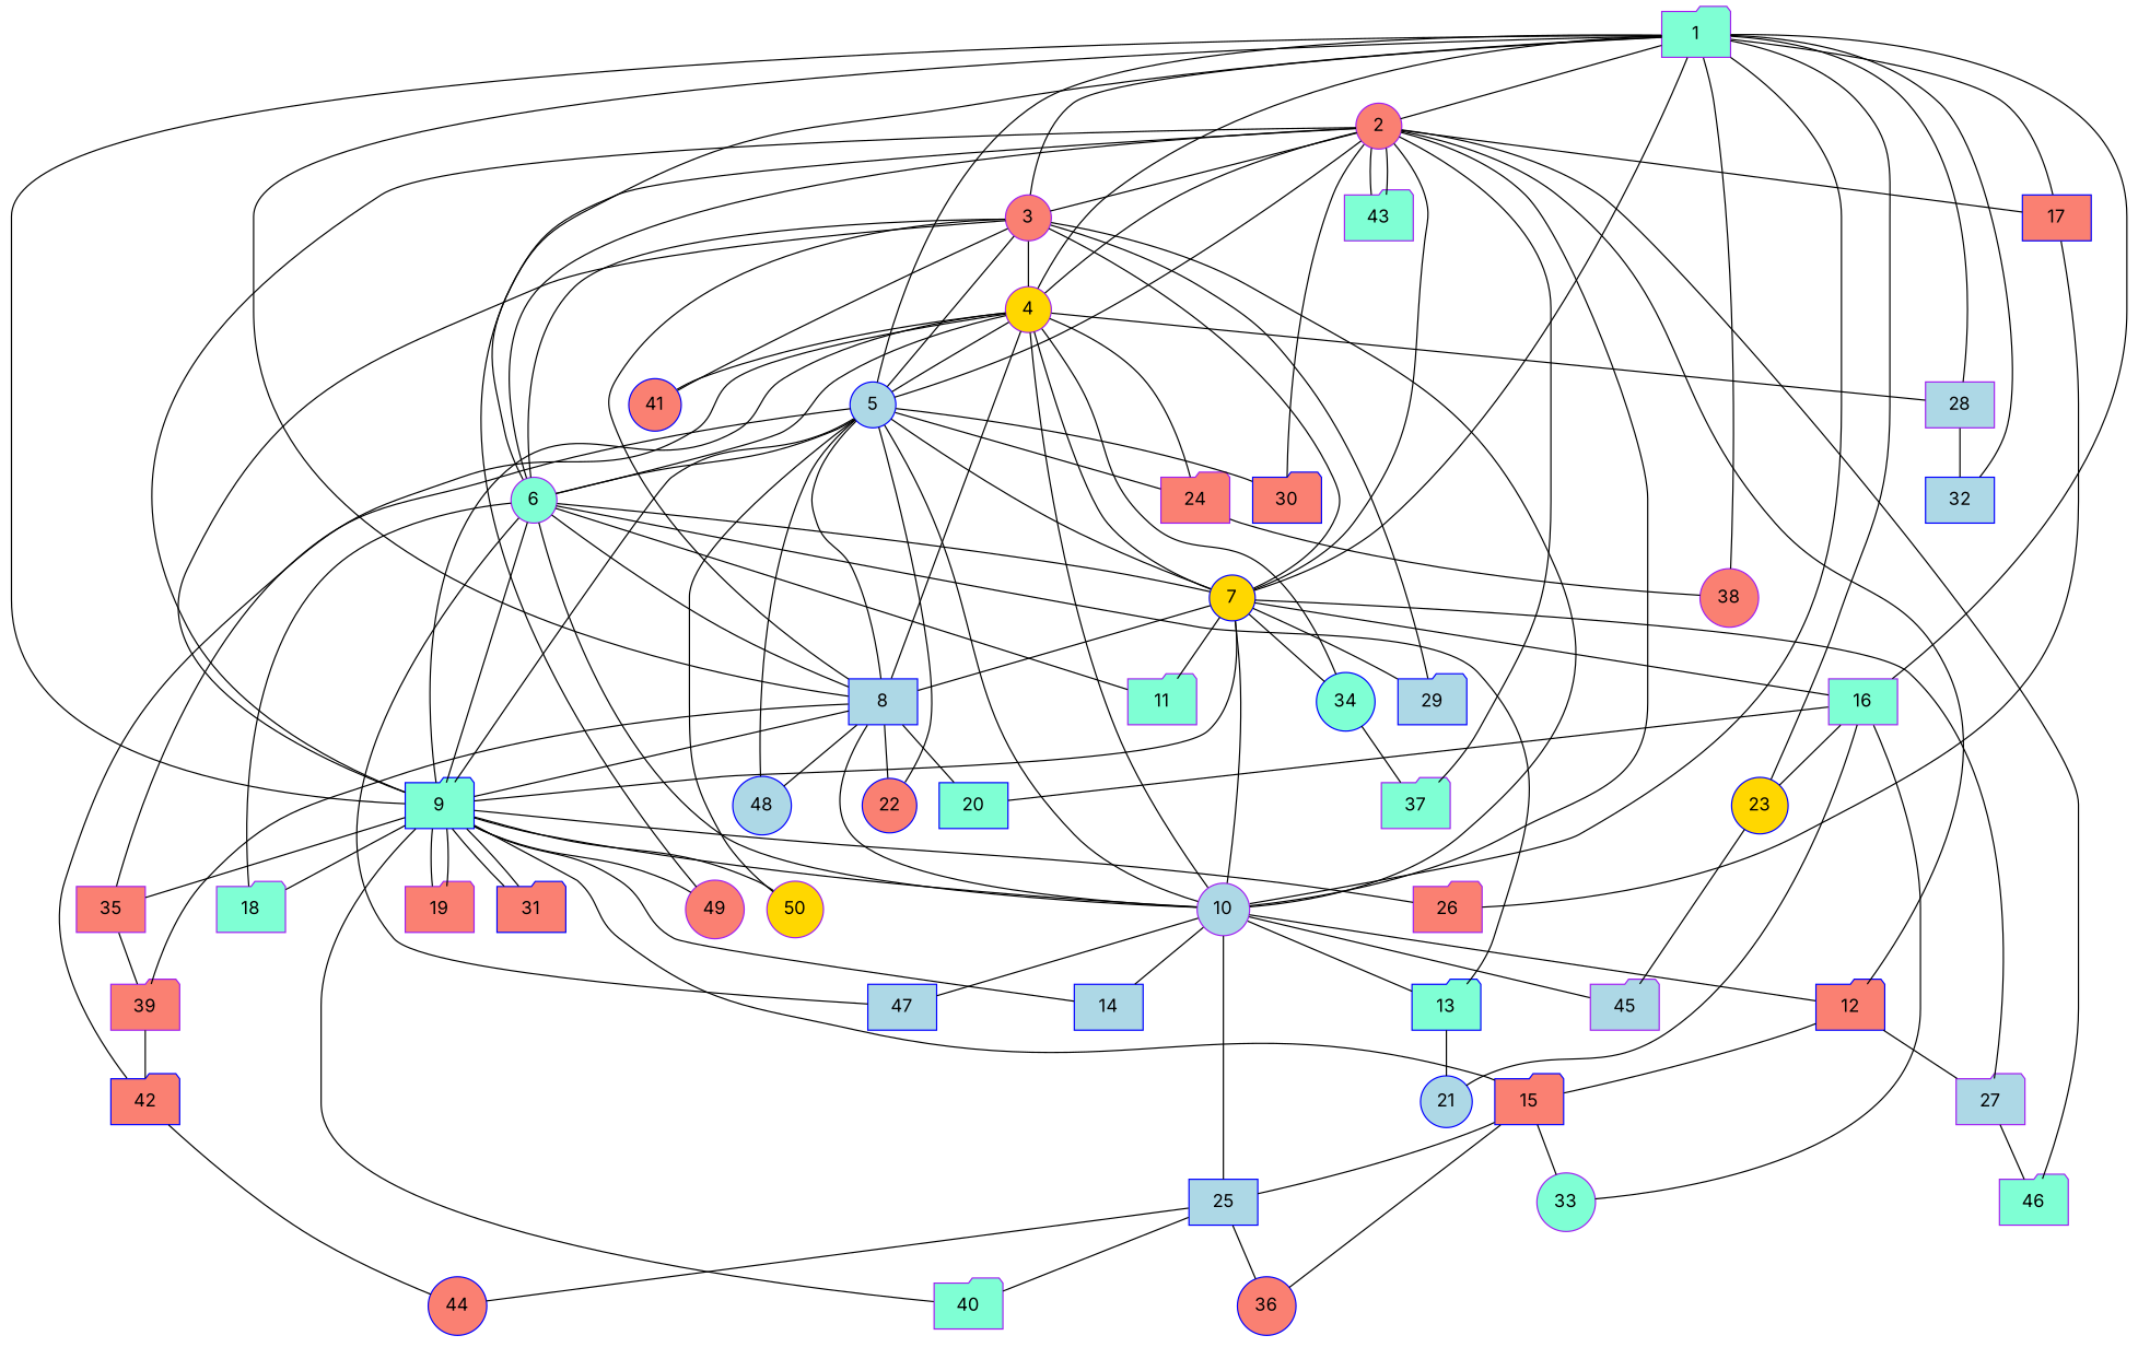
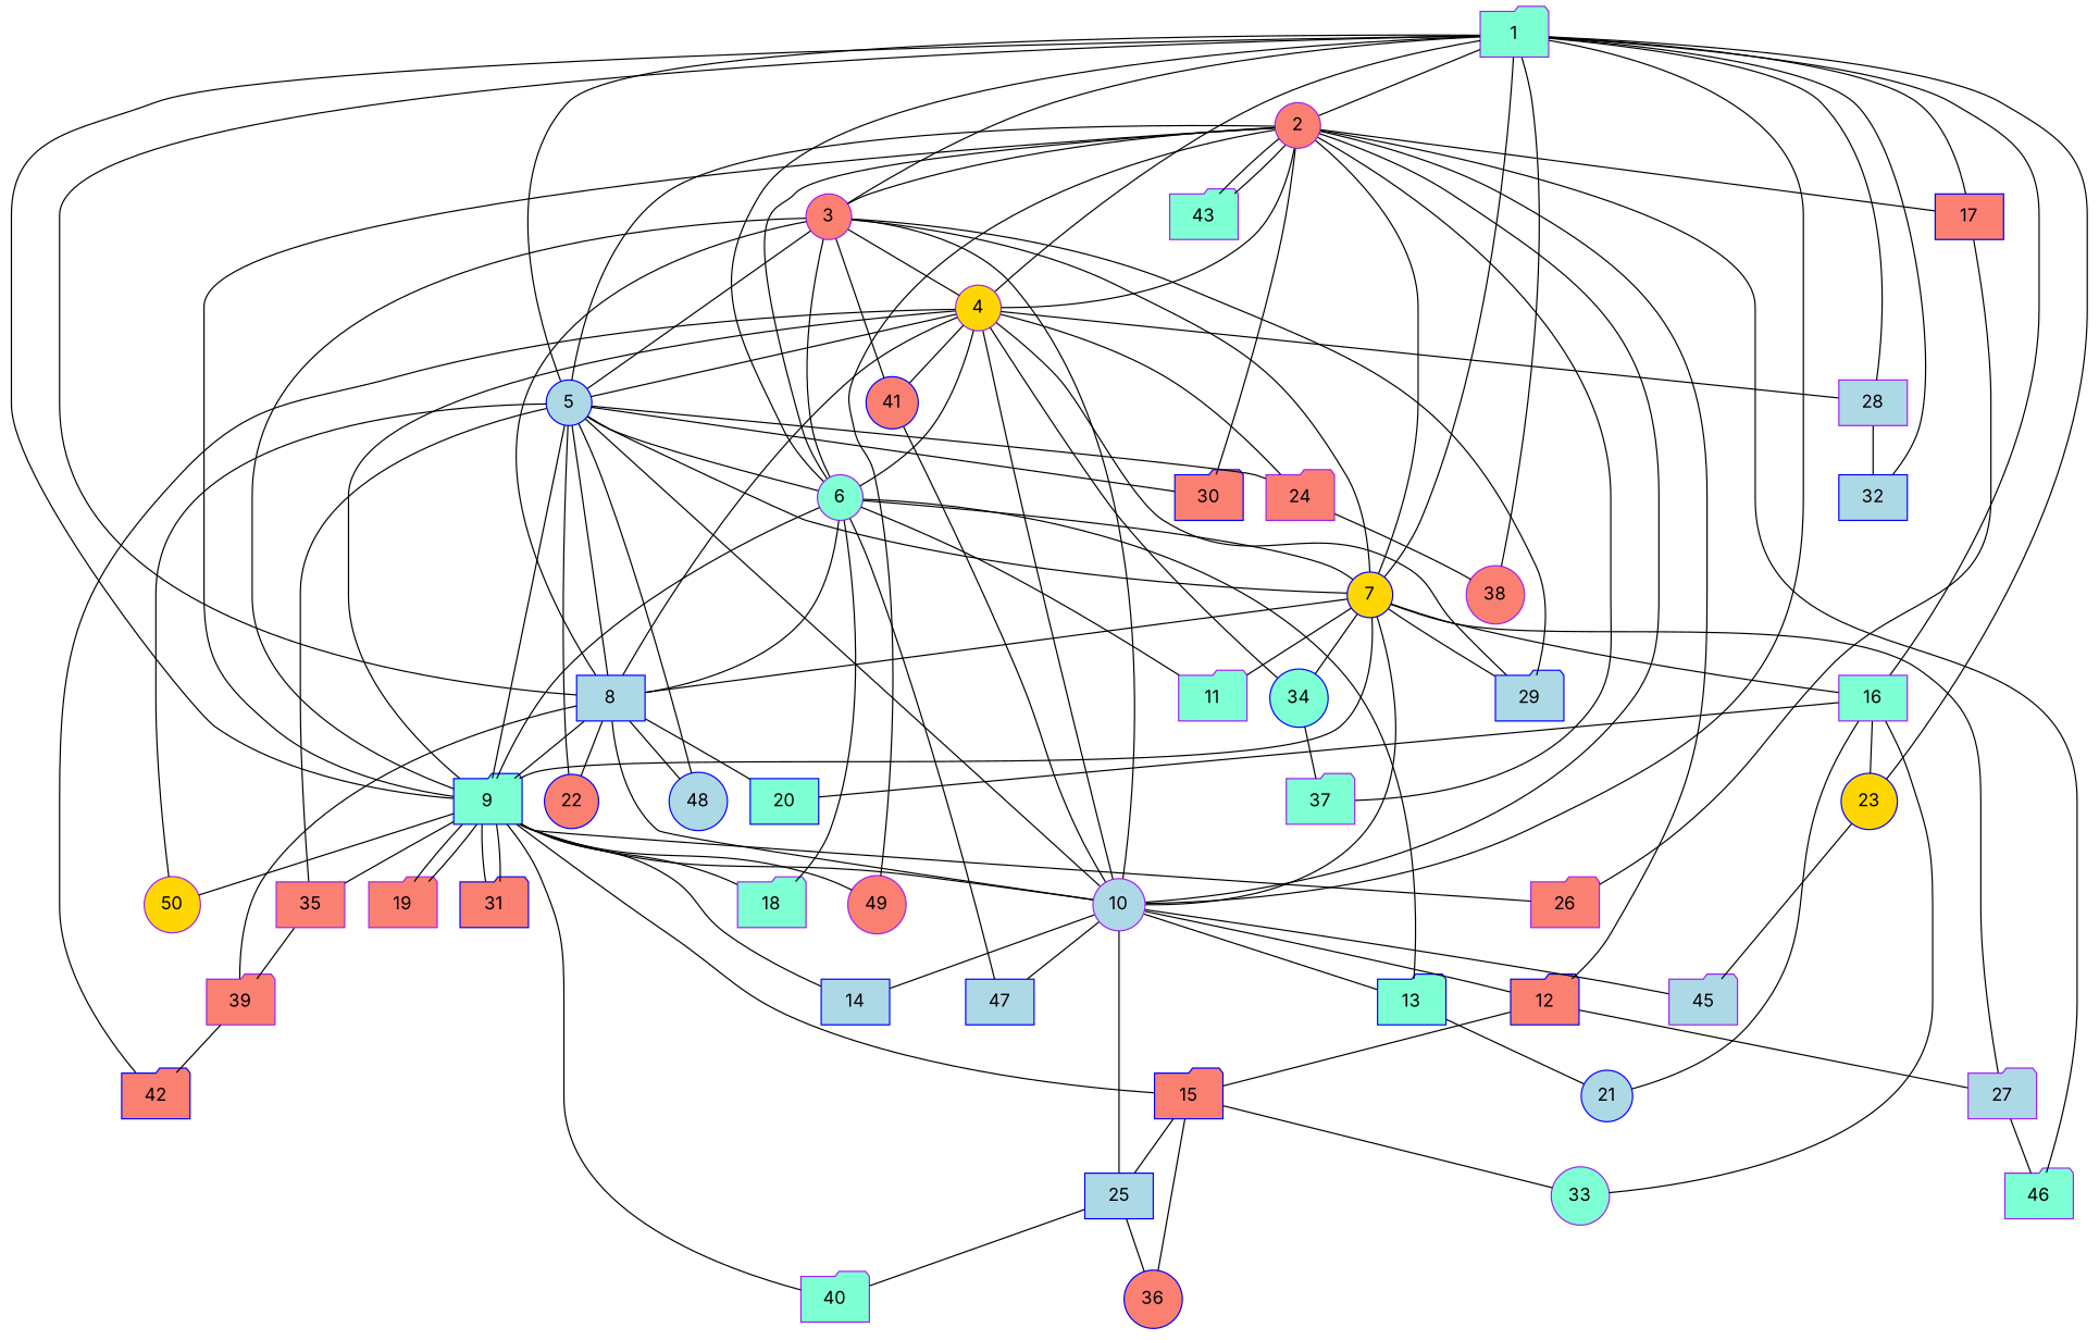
  graph {
    fontname=Inter
    node [color=purple fillcolor=salmon fontname=Inter shape=folder style=filled]
    edge [fontname=Inter]
    1 [fillcolor=aquamarine]
    2 [shape=circle]
    3 [shape=circle]
    4 [fillcolor=gold shape=circle]
    5 [color=blue fillcolor=lightblue shape=circle]
    6 [fillcolor=aquamarine shape=circle]
    7 [color=blue fillcolor=gold shape=circle]
    8 [color=blue fillcolor=lightblue shape=box]
    9 [color=blue fillcolor=aquamarine]
    10 [fillcolor=lightblue shape=circle]
    16 [fillcolor=aquamarine shape=box]
    17 [color=blue shape=box]
    23 [color=blue fillcolor=gold shape=circle]
    28 [fillcolor=lightblue shape=box]
    32 [color=blue fillcolor=lightblue shape=box]
    38 [shape=circle]
    12 [color=blue]
    30 [color=blue]
    37 [fillcolor=aquamarine]
    43 [fillcolor=aquamarine]
    46 [fillcolor=aquamarine]
    49 [shape=circle]
    29 [color=blue fillcolor=lightblue]
    41 [color=blue shape=circle]
    24
    34 [color=blue fillcolor=aquamarine shape=circle]
    42 [color=blue]
    22 [color=blue shape=circle]
    35 [shape=box]
    48 [color=blue fillcolor=lightblue shape=circle]
    50 [fillcolor=gold shape=circle]
    11 [fillcolor=aquamarine]
    13 [color=blue fillcolor=aquamarine]
    18 [fillcolor=aquamarine]
    47 [color=blue fillcolor=lightblue shape=box]
    27 [fillcolor=lightblue]
    20 [color=blue fillcolor=aquamarine shape=box]
    39
    14 [color=blue fillcolor=lightblue shape=box]
    15 [color=blue]
    19
    26
    31 [color=blue]
    40 [fillcolor=aquamarine]
    25 [color=blue fillcolor=lightblue shape=box]
    45 [fillcolor=lightblue]
    21 [color=blue fillcolor=lightblue shape=circle]
    33 [fillcolor=aquamarine shape=circle]
-   44 [color=blue shape=circle]
    36 [color=blue shape=circle]
    1 -- 2
    1 -- 3
    1 -- 4
    1 -- 5
    1 -- 6
    1 -- 7
    1 -- 8
    1 -- 9
    1 -- 10
    1 -- 16
    1 -- 17
    1 -- 23
    1 -- 28
    1 -- 32
    1 -- 38
    2 -- 3
    2 -- 4
    2 -- 5
    2 -- 6
    2 -- 7
    2 -- 9
    2 -- 10
    2 -- 17
    2 -- 12
    2 -- 30
    2 -- 37
    2 -- 43
    2 -- 43
    2 -- 46
    2 -- 49
    3 -- 4
    3 -- 5
    3 -- 6
    3 -- 7
    3 -- 8
    3 -- 9
    3 -- 10
    3 -- 29
    3 -- 41
    4 -- 5
    4 -- 6
-   4 -- 7
+   4 -- 29
    4 -- 8
    4 -- 9
    4 -- 10
    4 -- 28
    4 -- 41
    4 -- 24
    4 -- 34
    4 -- 42
    5 -- 6
    5 -- 7
    5 -- 8
    5 -- 9
    5 -- 10
    5 -- 30
    5 -- 24
    5 -- 22
    5 -- 35
    5 -- 48
    5 -- 50
    6 -- 7
    6 -- 8
    6 -- 9
-   6 -- 10
+   41 -- 10
    6 -- 11
    6 -- 13
    6 -- 18
    6 -- 47
    7 -- 8
    7 -- 9
    7 -- 10
    7 -- 16
    7 -- 29
    7 -- 34
    7 -- 11
    7 -- 27
    8 -- 9
    8 -- 10
    8 -- 22
    8 -- 48
    8 -- 20
    8 -- 39
    9 -- 10
    9 -- 49
    9 -- 35
    9 -- 50
    9 -- 18
    9 -- 14
    9 -- 15
    9 -- 19
    9 -- 19
    9 -- 26
    9 -- 31
    9 -- 31
    9 -- 40
    10 -- 12
    10 -- 13
    10 -- 47
    10 -- 14
    10 -- 25
    10 -- 45
    16 -- 23
    16 -- 20
    16 -- 21
    16 -- 33
    17 -- 26
    23 -- 45
    28 -- 32
    12 -- 27
    12 -- 15
    24 -- 38
    34 -- 37
-   42 -- 44
    35 -- 39
    13 -- 21
    27 -- 46
    39 -- 42
    15 -- 25
    15 -- 33
    15 -- 36
    25 -- 40
-   25 -- 44
    25 -- 36
  }
